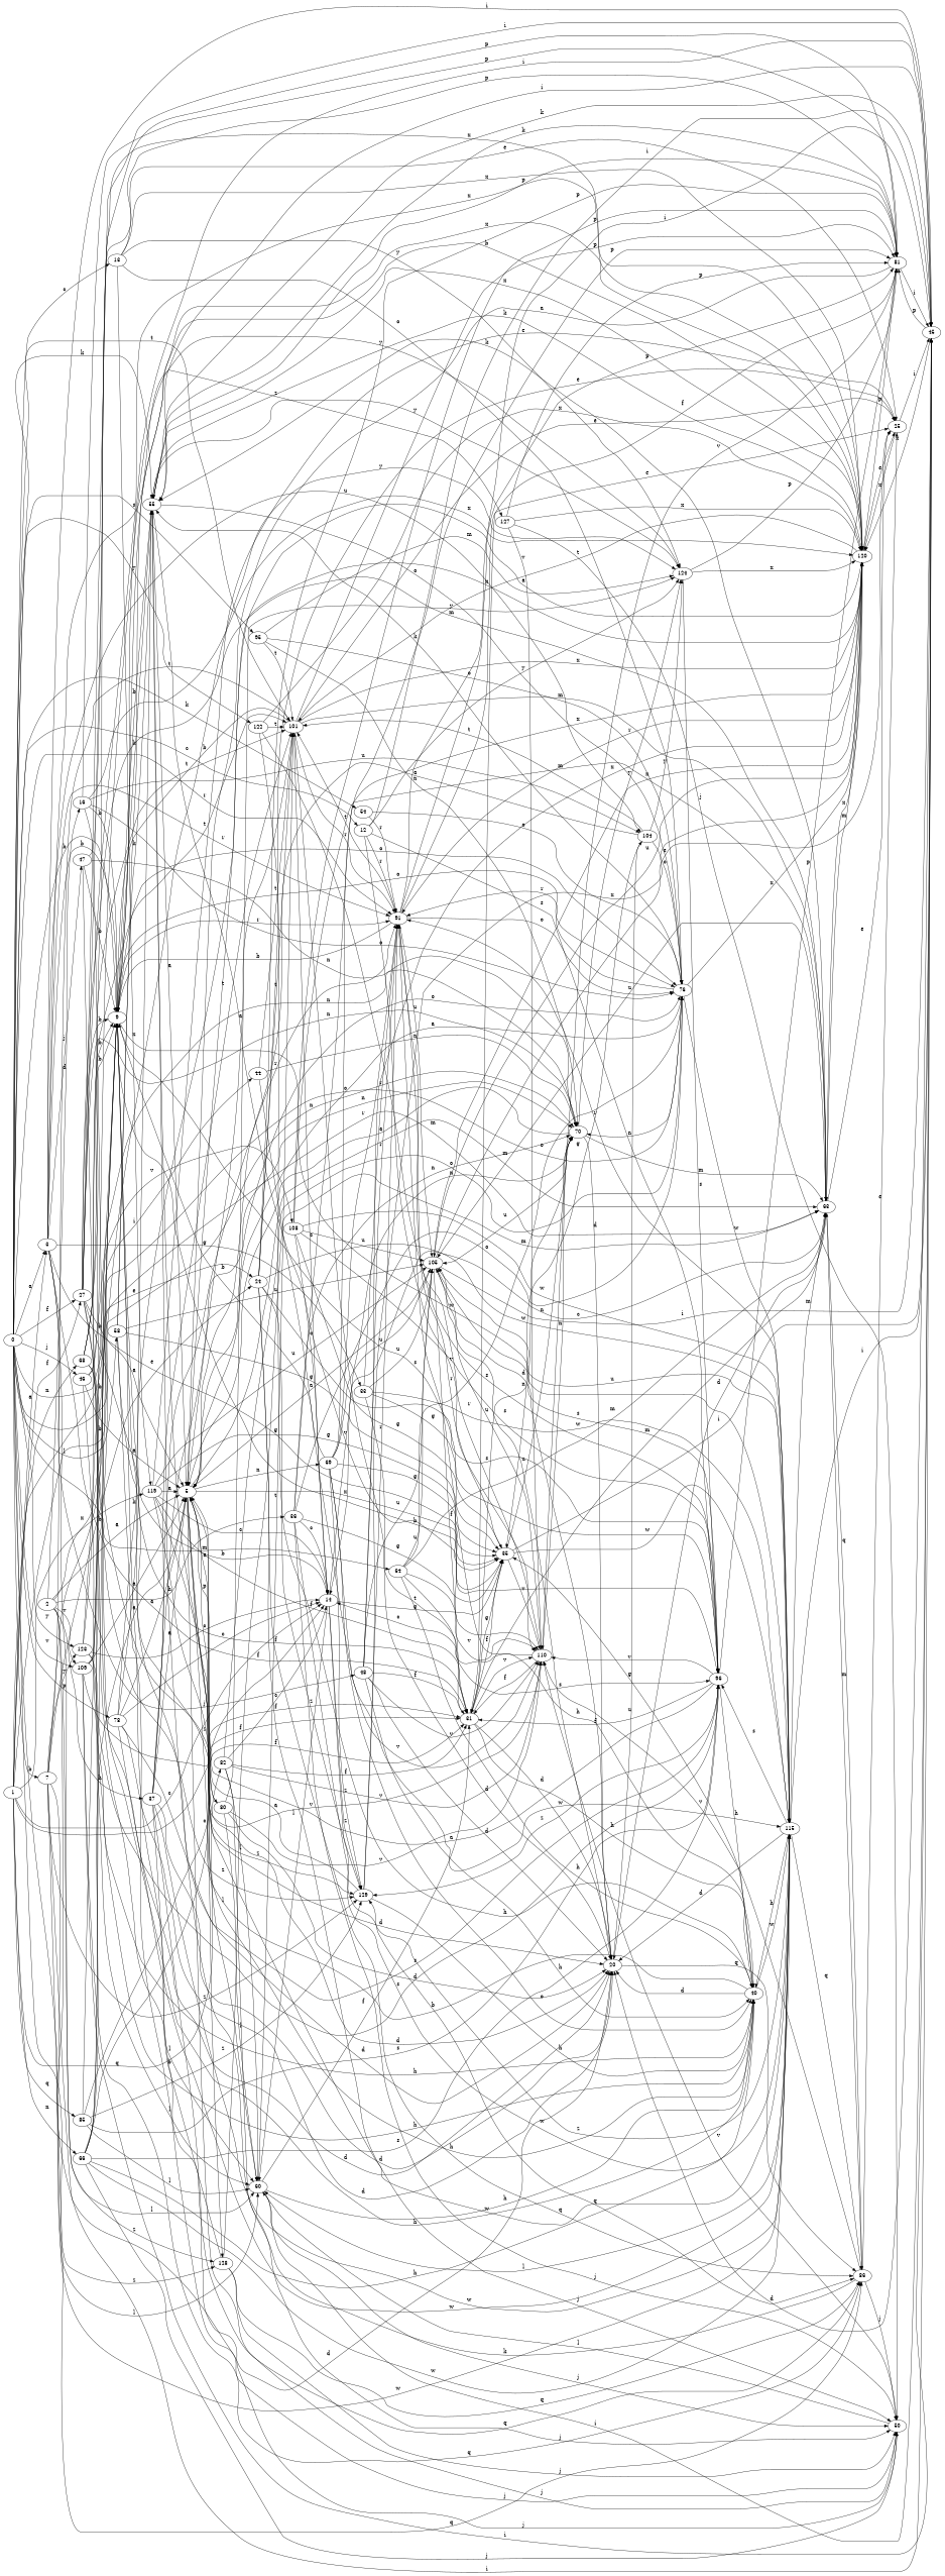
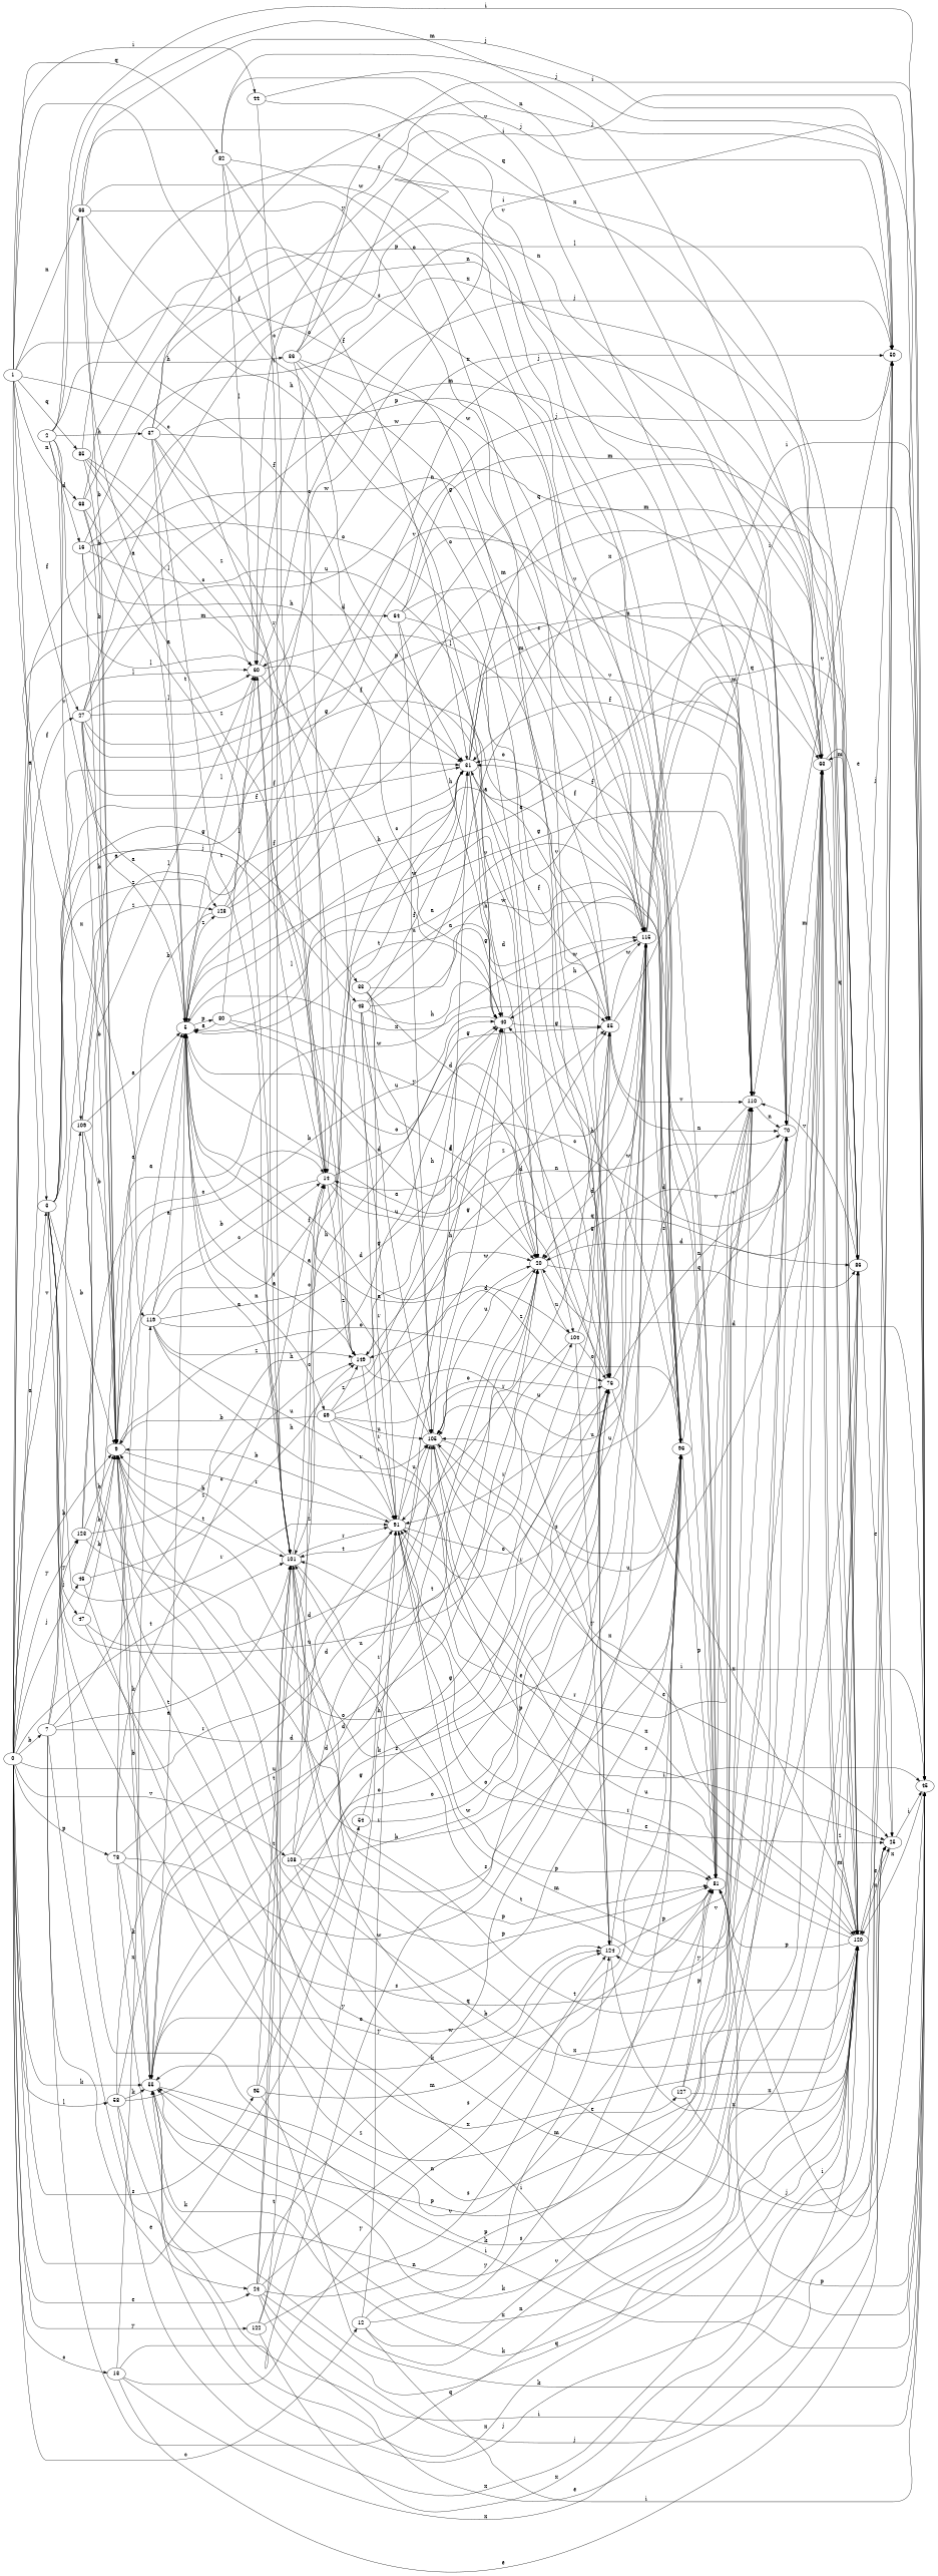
  strict digraph {
    rankdir=LR
    0
    3
    7
    9
    12
    13
    24
    27
    46
    54
    55
    58
    60
    64
    78
    91
    95
    101
    108
    109
    115
    122
    123
    31
    45
    33
    35
    47
    48
    104
    127
    128
    20
    70
    86
-   129
+   129 [label=149]
    76
    96
    110
    124
    119
    25
    120
    50
    81
    5
    n47 [label=63]
    40
    105
    14
    1
    44
    66
    68
    82
    85
    2
    16
    37
    n60 [label=36]
    69
    80
    0 -> 3 [label=a]
    0 -> 7 [label=b]
    0 -> 9 [label=b]
    0 -> 12 [label=c]
    0 -> 13 [label=c]
    0 -> 24 [label=e]
    0 -> 27 [label=f]
    0 -> 46 [label=j]
    0 -> 54 [label=k]
    0 -> 55 [label=k]
    0 -> 58 [label=l]
    0 -> 60 [label=l]
    0 -> 64 [label=m]
    0 -> 78 [label=p]
    0 -> 91 [label=r]
    0 -> 95 [label=s]
    0 -> 101 [label=t]
    0 -> 108 [label=v]
    0 -> 109 [label=v]
    0 -> 115 [label=w]
    0 -> 122 [label=y]
    0 -> 123 [label=y]
    3 -> 9 [label=b]
    3 -> 91 [label=r]
    3 -> 31 [label=f]
    3 -> 45 [label=i]
    3 -> 33 [label=g]
    3 -> 35 [label=g]
    3 -> 47 [label=j]
    3 -> 48 [label=j]
    3 -> 104 [label=u]
    3 -> 127 [label=z]
    3 -> 128 [label=z]
    7 -> 24 [label=e]
    7 -> 101 [label=t]
    7 -> 123 [label=y]
    7 -> 128 [label=z]
    7 -> 20 [label=d]
    7 -> 70 [label=n]
    7 -> 86 [label=q]
    7 -> 129 [label=z]
    9 -> 55 [label=k]
    9 -> 91 [label=r]
    9 -> 101 [label=t]
    9 -> 115 [label=w]
    9 -> 45 [label=i]
    9 -> 76 [label=o]
    9 -> 96 [label=s]
    12 -> 91 [label=r]
    12 -> 45 [label=i]
    12 -> 96 [label=s]
    12 -> 110 [label=v]
    12 -> 124 [label=y]
    13 -> 76 [label=o]
    13 -> 124 [label=y]
    13 -> 119 [label=x]
    13 -> 25 [label=e]
    13 -> 120 [label=x]
    24 -> 101 [label=t]
    24 -> 115 [label=w]
    24 -> 86 [label=q]
    24 -> 129 [label=z]
    24 -> 96 [label=s]
    24 -> 25 [label=e]
    24 -> 50 [label=j]
    24 -> 81 [label=p]
    27 -> 9 [label=b]
    27 -> 60 [label=l]
    27 -> 31 [label=f]
    27 -> 45 [label=i]
    27 -> 70 [label=n]
    27 -> 110 [label=v]
    27 -> 120 [label=x]
    27 -> 81 [label=p]
    27 -> 5 [label=a]
    27 -> n47 [label=m]
    46 -> 9 [label=b]
    46 -> 70 [label=n]
    46 -> 5 [label=a]
    46 -> 40 [label=h]
    54 -> 91 [label=r]
    54 -> 76 [label=o]
    55 -> 9 [label=b]
    55 -> 45 [label=i]
    55 -> 20 [label=d]
    55 -> 76 [label=o]
    55 -> 110 [label=v]
    55 -> 124 [label=y]
    55 -> 120 [label=x]
    55 -> 81 [label=p]
    55 -> 5 [label=a]
    58 -> 55 [label=k]
    58 -> 35 [label=g]
    58 -> 20 [label=d]
    58 -> 120 [label=x]
    58 -> 50 [label=j]
    58 -> 105 [label=u]
    60 -> 101 [label=t]
    60 -> 31 [label=f]
    60 -> 45 [label=i]
    60 -> 50 [label=j]
    60 -> 40 [label=h]
    64 -> 76 [label=o]
    64 -> 96 [label=s]
    64 -> 110 [label=v]
    64 -> n47 [label=m]
    64 -> 40 [label=h]
    64 -> 105 [label=u]
    78 -> 55 [label=k]
    78 -> 115 [label=w]
    78 -> 20 [label=d]
    78 -> 96 [label=s]
    78 -> 120 [label=x]
    78 -> 5 [label=a]
    78 -> 14 [label=c]
    91 -> 9 [label=b]
    91 -> 101 [label=t]
    91 -> 45 [label=i]
    91 -> 76 [label=o]
    91 -> 25 [label=e]
    91 -> 81 [label=p]
    91 -> 40 [label=h]
    91 -> 105 [label=u]
    95 -> 101 [label=t]
    95 -> 70 [label=n]
    95 -> 76 [label=o]
    95 -> 124 [label=m]
    101 -> 9 [label=b]
    101 -> 91 [label=r]
    101 -> 25 [label=e]
    101 -> 120 [label=x]
    101 -> 81 [label=p]
    101 -> 5 [label=a]
    101 -> n47 [label=m]
    101 -> 14 [label=c]
    108 -> 115 [label=w]
    108 -> 35 [label=g]
    108 -> 96 [label=s]
    108 -> 81 [label=p]
    108 -> n47 [label=m]
    108 -> 105 [label=u]
    108 -> 14 [label=c]
    109 -> 9 [label=b]
    109 -> 31 [label=f]
    109 -> 45 [label=i]
    109 -> 86 [label=q]
    109 -> 124 [label=y]
    109 -> 5 [label=a]
    115 -> 60 [label=l]
    115 -> 91 [label=r]
    115 -> 45 [label=i]
    115 -> 20 [label=d]
    115 -> 86 [label=q]
    115 -> 129 [label=z]
    115 -> 96 [label=s]
    115 -> n47 [label=m]
    115 -> 40 [label=h]
    115 -> 105 [label=u]
    122 -> 101 [label=t]
    122 -> 96 [label=s]
    122 -> 120 [label=x]
    122 -> 40 [label=h]
    123 -> 9 [label=b]
    123 -> 60 [label=l]
    123 -> 76 [label=o]
    123 -> 40 [label=h]
    123 -> 14 [label=c]
+   31 -> 101 [label=t]
    31 -> 35 [label=g]
    31 -> 20 [label=d]
    31 -> 70 [label=n]
    31 -> 110 [label=v]
    31 -> n47 [label=m]
    31 -> 40 [label=h]
    31 -> 14 [label=c]
    45 -> 55 [label=k]
    45 -> 20 [label=d]
    45 -> 120 [label=x]
    45 -> 81 [label=p]
    33 -> 91 [label=r]
    33 -> 115 [label=w]
    33 -> 35 [label=g]
    33 -> 20 [label=d]
    33 -> 105 [label=u]
    35 -> 91 [label=r]
    35 -> 115 [label=w]
    35 -> 31 [label=f]
    35 -> 45 [label=i]
    35 -> 70 [label=n]
    35 -> 110 [label=v]
    47 -> 9 [label=b]
    47 -> 20 [label=d]
-   47 -> 70 [label=n]
    47 -> 120 [label=x]
    48 -> 91 [label=r]
    48 -> 31 [label=f]
    48 -> 20 [label=d]
    48 -> 110 [label=v]
    48 -> 120 [label=x]
    48 -> 40 [label=h]
    48 -> 105 [label=u]
    104 -> 101 [label=t]
    104 -> 35 [label=g]
    104 -> 76 [label=o]
    104 -> 124 [label=y]
    104 -> 5 [label=a]
    127 -> 110 [label=v]
    127 -> 120 [label=x]
    127 -> 50 [label=j]
    127 -> 81 [label=p]
    128 -> 9 [label=b]
    128 -> 86 [label=q]
    128 -> 50 [label=j]
    128 -> n47 [label=m]
    20 -> 104 [label=u]
    20 -> 86 [label=q]
    20 -> 105 [label=u]
    70 -> 20 [label=d]
    70 -> 124 [label=y]
    70 -> 5 [label=a]
    70 -> n47 [label=m]
    70 -> 105 [label=u]
    86 -> 55 [label=k]
    86 -> 110 [label=v]
    86 -> 25 [label=e]
    86 -> 50 [label=j]
    86 -> n47 [label=m]
    129 -> 91 [label=r]
    129 -> 120 [label=x]
    129 -> 5 [label=a]
    129 -> 40 [label=h]
    76 -> 55 [label=k]
    76 -> 91 [label=r]
    76 -> 115 [label=w]
    76 -> 70 [label=n]
    76 -> 120 [label=x]
    76 -> 5 [label=a]
    96 -> 9 [label=b]
    96 -> 31 [label=f]
    96 -> 129 [label=z]
    96 -> 110 [label=v]
    96 -> 81 [label=p]
    96 -> 5 [label=a]
    96 -> 40 [label=h]
    110 -> 91 [label=r]
    110 -> 101 [label=t]
    110 -> 31 [label=f]
    110 -> 70 [label=n]
    110 -> 105 [label=u]
    124 -> 96 [label=s]
    124 -> 120 [label=x]
    124 -> 81 [label=p]
    119 -> 31 [label=f]
    119 -> 35 [label=g]
    119 -> 129 [label=z]
    119 -> 25 [label=e]
    119 -> 5 [label=a]
    119 -> 40 [label=h]
    119 -> 105 [label=u]
    119 -> 14 [label=c]
    25 -> 45 [label=i]
    25 -> 120 [label=x]
    120 -> 9 [label=b]
    120 -> 55 [label=k]
    120 -> 91 [label=r]
    120 -> 101 [label=t]
    120 -> 25 [label=e]
    120 -> 81 [label=p]
    120 -> 5 [label=a]
    120 -> n47 [label=m]
    120 -> 105 [label=u]
    50 -> 60 [label=l]
    50 -> 110 [label=v]
    81 -> 55 [label=k]
    81 -> 31 [label=f]
    81 -> 45 [label=i]
    81 -> 110 [label=v]
    81 -> 5 [label=a]
    5 -> 60 [label=l]
    5 -> 115 [label=w]
    5 -> 35 [label=x]
    5 -> 128 [label=z]
    5 -> 20 [label=d]
    5 -> 76 [label=o]
    5 -> 50 [label=j]
    5 -> n47 [label=m]
    5 -> 69 [label=n]
    5 -> 80 [label=p]
    n47 -> 55 [label=k]
    n47 -> 20 [label=d]
    n47 -> 86 [label=q]
    n47 -> 25 [label=e]
-   n47 -> 120 [label=x]
+   n47 -> 120 [label=z]
    n47 -> 105 [label=u]
    n47 -> 14 [label=c]
    40 -> 9 [label=b]
    40 -> 115 [label=w]
    40 -> 35 [label=g]
    40 -> 20 [label=d]
    105 -> 31 [label=f]
    105 -> 45 [label=i]
    105 -> 20 [label=d]
    105 -> 96 [label=s]
    105 -> 25 [label=e]
    105 -> 120 [label=x]
    105 -> 5 [label=a]
    14 -> 9 [label=b]
    14 -> 60 [label=l]
    14 -> 35 [label=g]
    14 -> 70 [label=n]
    14 -> 86 [label=q]
    14 -> 129 [label=z]
    1 -> 3 [label=a]
    1 -> 27 [label=f]
    1 -> 31 [label=f]
    1 -> 76 [label=o]
    1 -> 119 [label=x]
    1 -> 14 [label=c]
    1 -> 44 [label=i]
    1 -> 66 [label=n]
    1 -> 68 [label=n]
    1 -> 82 [label=q]
    1 -> 85 [label=q]
    44 -> 101 [label=t]
    44 -> 70 [label=n]
    44 -> 110 [label=v]
    66 -> 9 [label=b]
    66 -> 115 [label=w]
    66 -> 31 [label=f]
    66 -> 96 [label=s]
    66 -> 124 [label=y]
    66 -> 50 [label=j]
    66 -> 5 [label=a]
    66 -> 40 [label=h]
    68 -> 9 [label=b]
    68 -> 101 [label=t]
    68 -> 129 [label=z]
    68 -> 96 [label=s]
    68 -> 81 [label=p]
    82 -> 60 [label=l]
    82 -> 31 [label=f]
    82 -> 76 [label=o]
    82 -> 110 [label=v]
    82 -> 50 [label=j]
    82 -> 14 [label=c]
    85 -> 9 [label=b]
    85 -> 60 [label=l]
    85 -> 129 [label=z]
    85 -> 96 [label=s]
    85 -> 14 [label=c]
    2 -> 60 [label=l]
    2 -> 109 [label=v]
    2 -> 45 [label=i]
    2 -> 5 [label=a]
    2 -> n47 [label=m]
    2 -> 16 [label=d]
    2 -> 37 [label=h]
    2 -> n60 [label=h]
    16 -> 9 [label=b]
    16 -> 104 [label=u]
    16 -> 76 [label=o]
    16 -> 120 [label=x]
    16 -> 81 [label=p]
    16 -> 40 [label=h]
    37 -> 91 [label=r]
    37 -> 101 [label=t]
    37 -> 115 [label=w]
    37 -> 20 [label=d]
    37 -> 70 [label=n]
    37 -> 86 [label=q]
    37 -> 50 [label=j]
    37 -> 5 [label=a]
    n60 -> 115 [label=w]
    n60 -> 35 [label=g]
    n60 -> 70 [label=n]
    n60 -> 76 [label=o]
    n60 -> 120 [label=x]
    n60 -> 50 [label=j]
    n60 -> 14 [label=c]
    69 -> 9 [label=b]
    69 -> 91 [label=r]
    69 -> 115 [label=w]
    69 -> 35 [label=g]
    69 -> 129 [label=z]
-   69 -> 40 [label=o]
+   69 -> 76 [label=o]
    69 -> 81 [label=p]
    69 -> 105 [label=u]
    80 -> 60 [label=l]
    80 -> 20 [label=d]
    80 -> 110 [label=v]
    80 -> 124 [label=y]
    80 -> 5 [label=a]
  }
